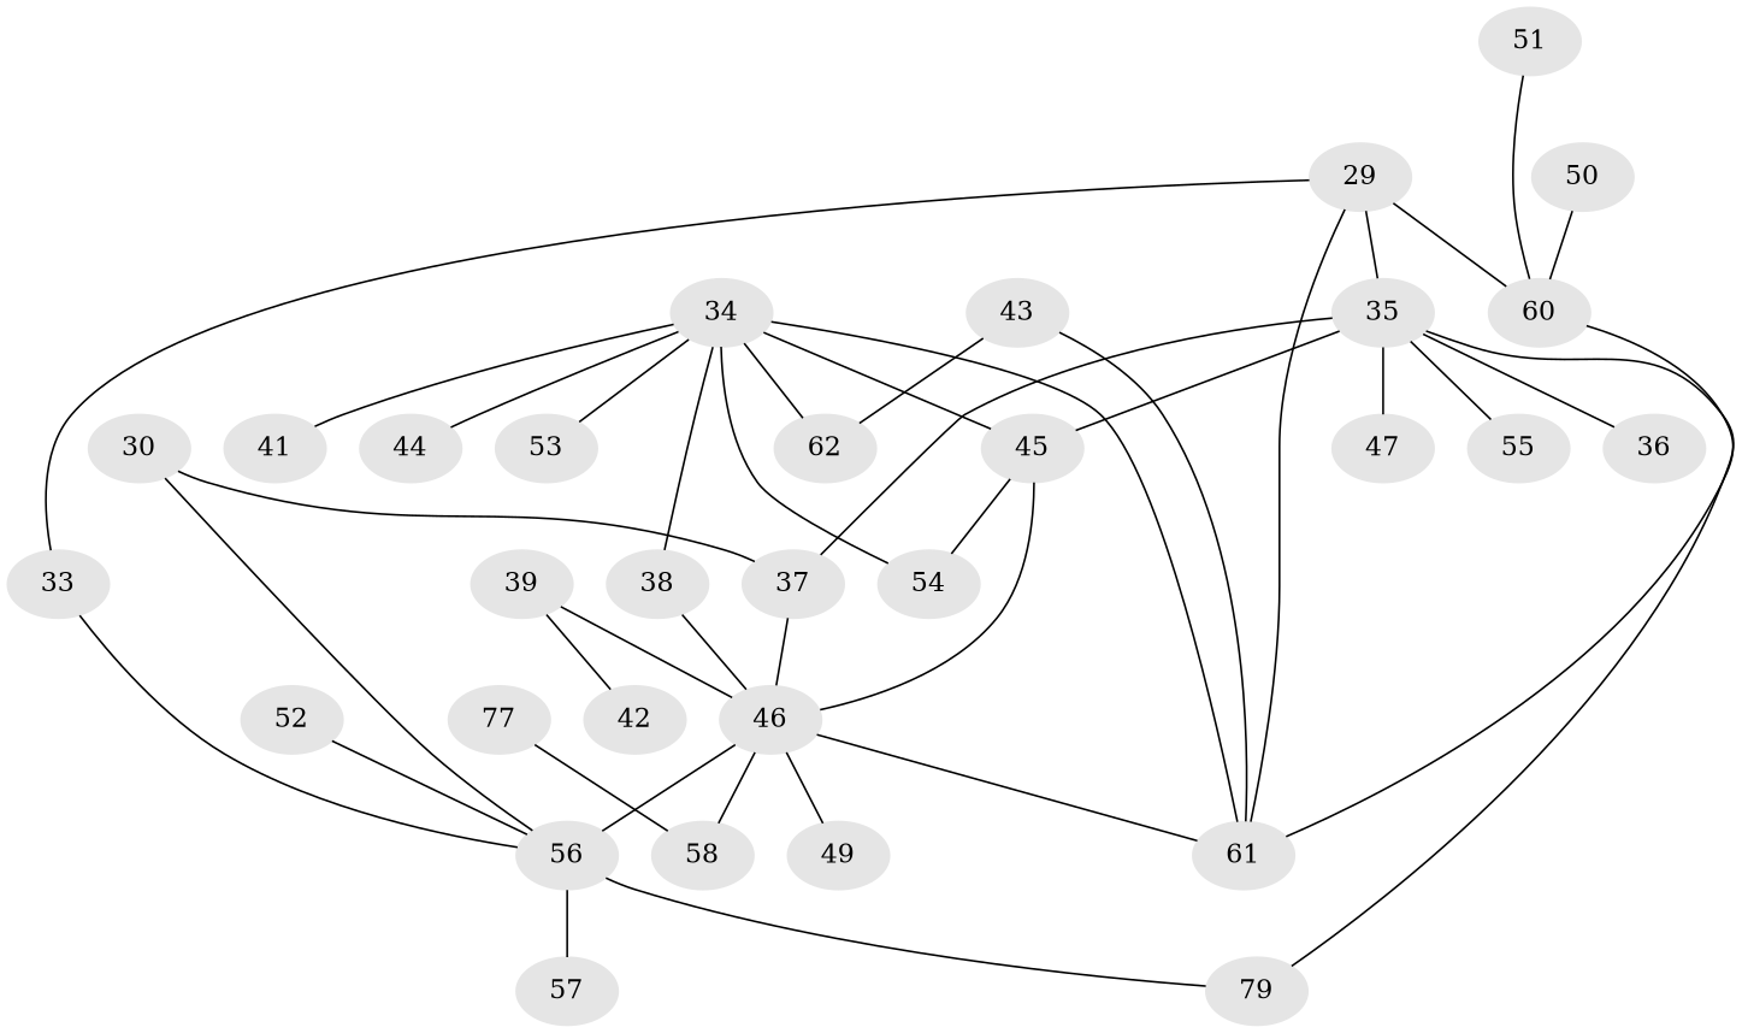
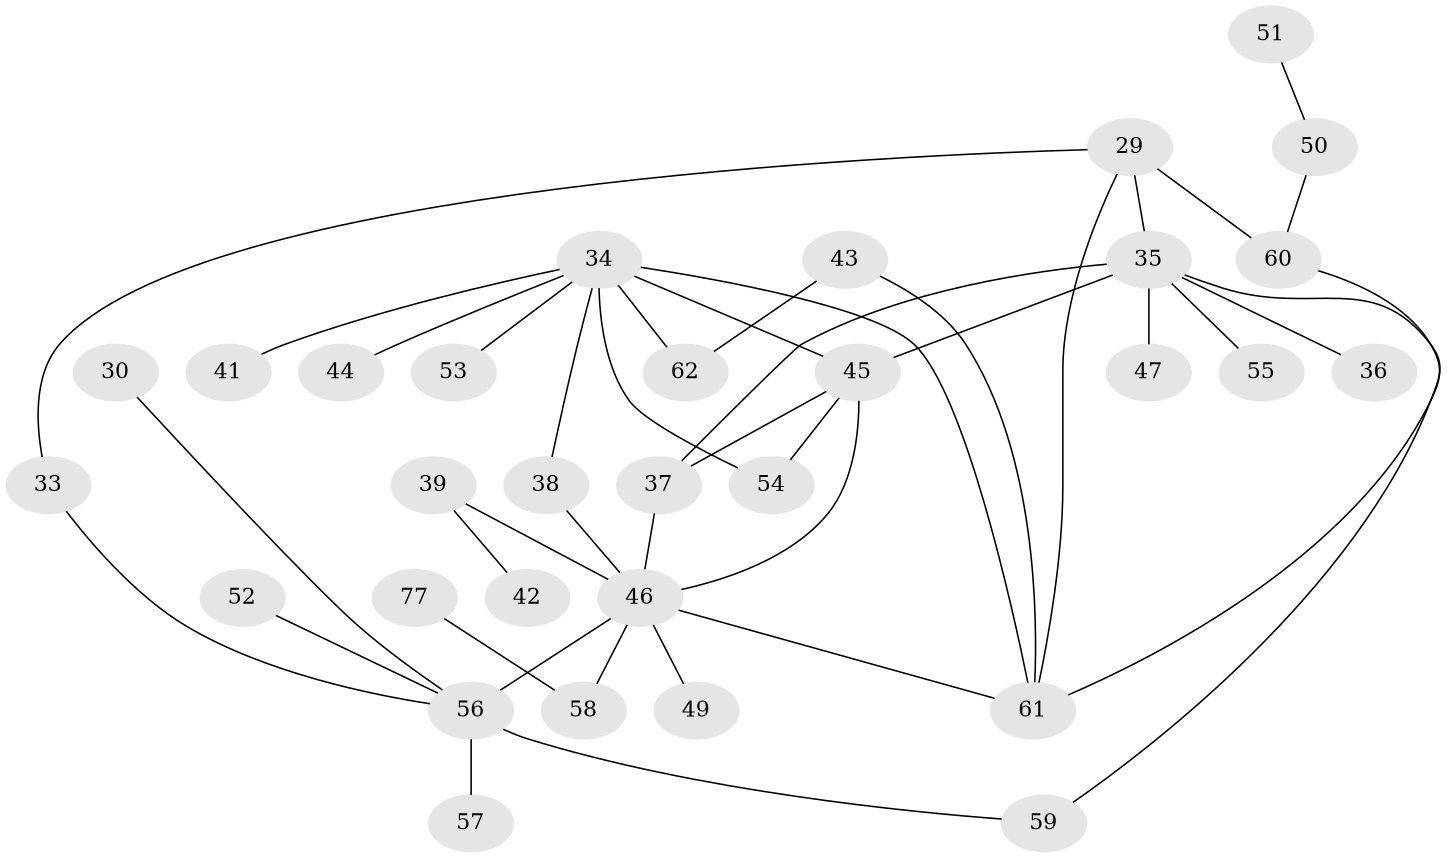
  graph {
    fontname="DejaVu Serif"
    node [color=gray90 fontname="DejaVu Serif" style=filled]
    edge [fontname="DejaVu Serif"]
    58 [super="+23"]
    n2 [label=77]
    29 [super="+4"]
    33
    35 [super="+25+26"]
    60 [super="+48"]
    61 [super="+12"]
    56 [super="+28+31"]
    37 [super="+17"]
    45 [super="+21"]
    36
    47
    55
-   59 [label=79]
+   59
    46 [super="+19+15+32+40"]
    49
    30
    57
    34 [super="+14+20"]
    38
    41
    44
    53
    62
    54
    39
    42
    43 [super="+5"]
    50
    51
    52
    n2 -- 58
    29 -- 33
    29 -- 35
    29 -- 60 [weight=2]
    29 -- 61 [weight=2]
    33 -- 56
    35 -- 37
    35 -- 45
    35 -- 36
    35 -- 47
    35 -- 55
    35 -- 59
    60 -- 61 [weight=2]
    56 -- 59
    56 -- 57
    37 -- 46
    45 -- 46 [weight=2]
    45 -- 54
    46 -- 58
    46 -- 61
    46 -- 56 [weight=3]
    46 -- 49
    30 -- 56
-   30 -- 37
+   45 -- 37
    34 -- 61 [weight=2]
    34 -- 45
    34 -- 38
    34 -- 41
    34 -- 44
    34 -- 53
    34 -- 62
    34 -- 54
    38 -- 46
    39 -- 46
    39 -- 42
    43 -- 61
    43 -- 62
    50 -- 60
-   51 -- 60
+   51 -- 50
    52 -- 56
  }
